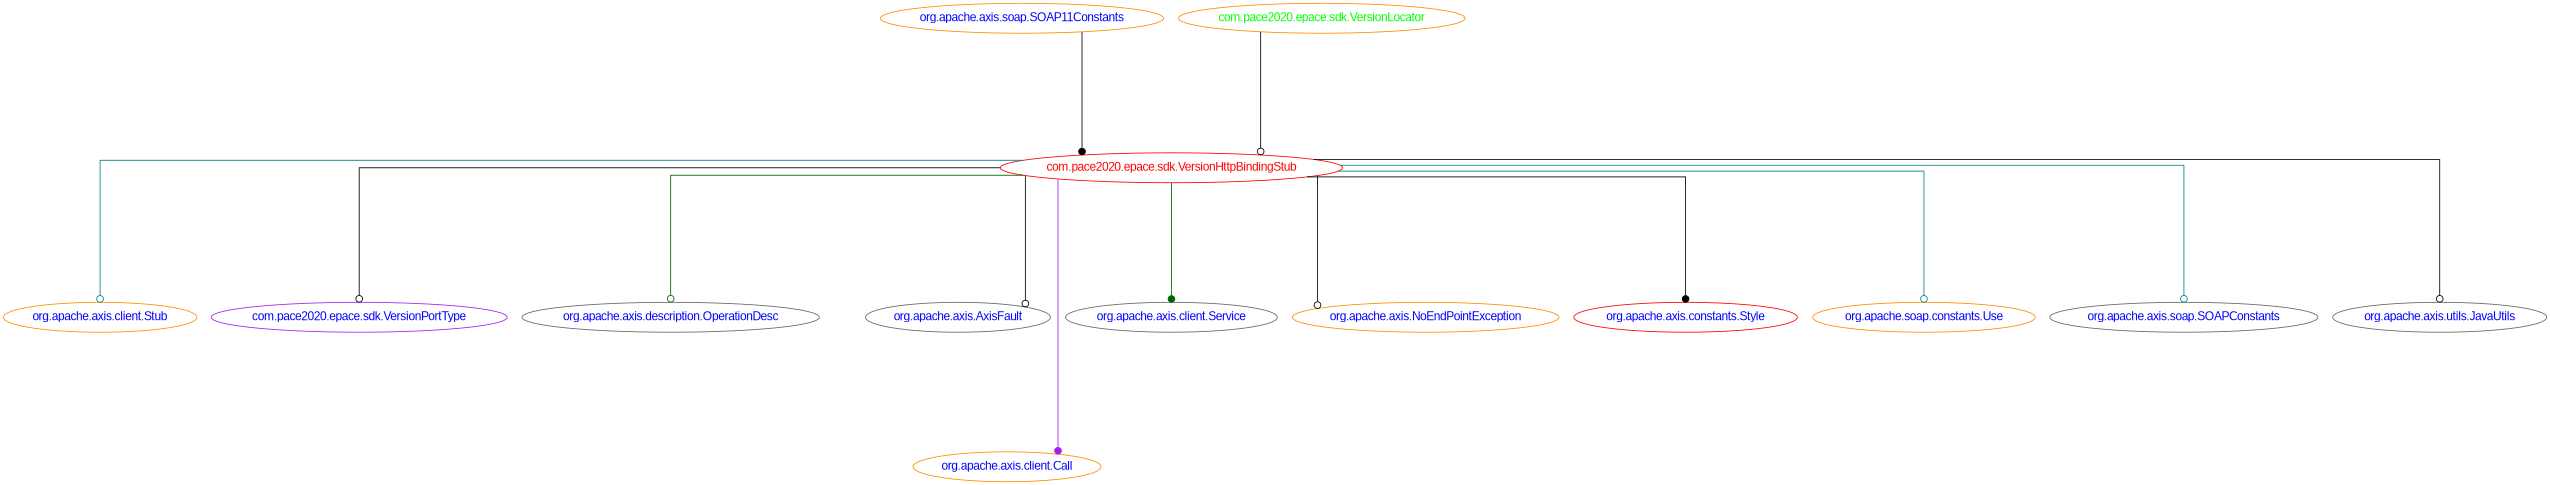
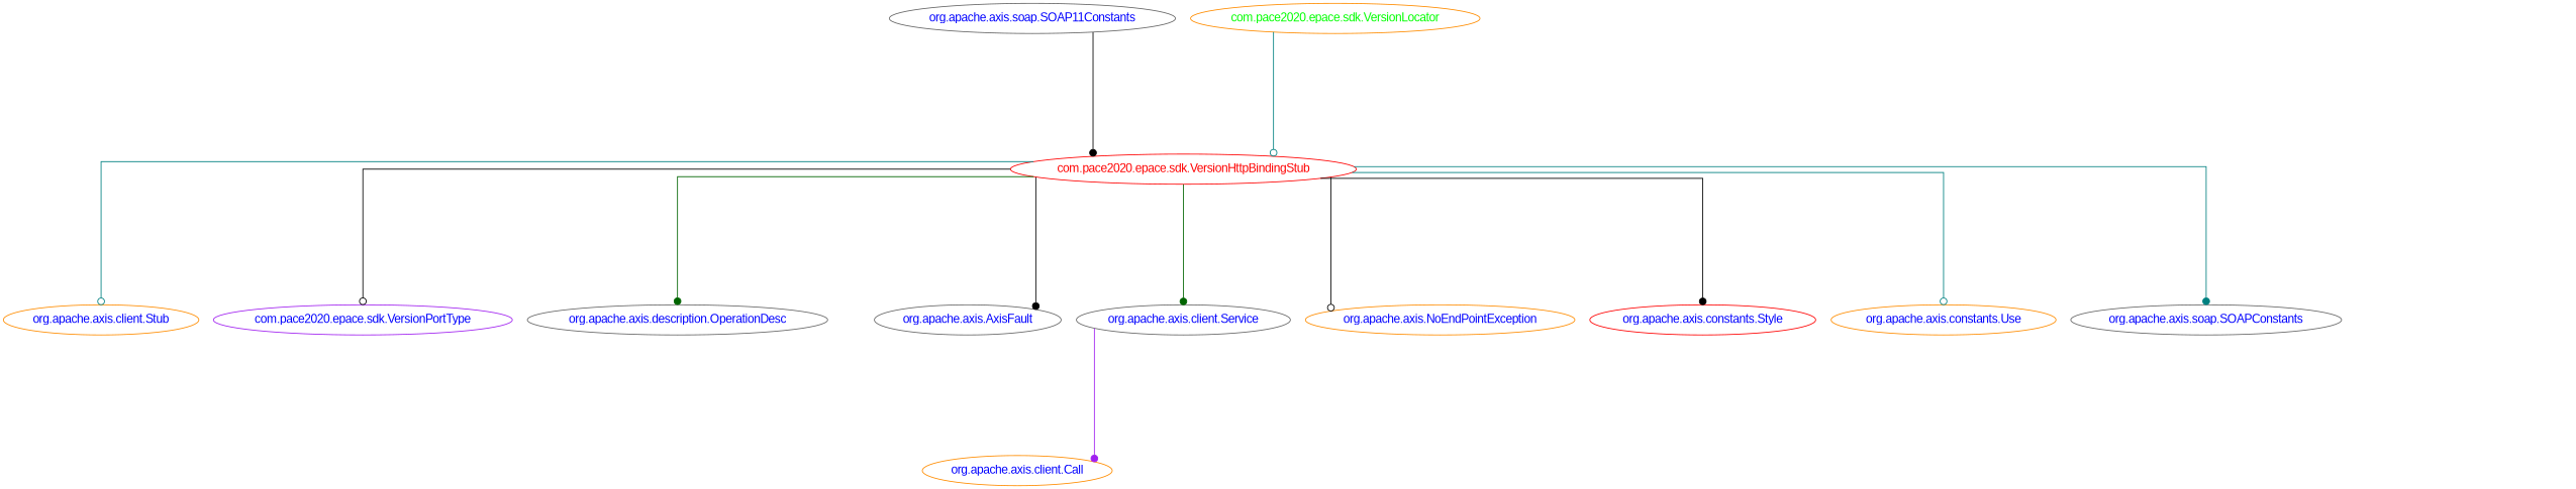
  digraph {
    concentrate=true
    fontname="Liberation Sans"
    rankdir=TB
    ranksep=2.0
    splines=ortho
    node [color=darkorange fontcolor=blue fontname="Liberation Sans"]
    edge [arrowhead=dot color=black fontname="Liberation Sans"]
    "com.pace2020.epace.sdk.VersionHttpBindingStub" [color=red fontcolor=red]
    "org.apache.axis.client.Stub"
    "com.pace2020.epace.sdk.VersionPortType" [color=purple]
    "org.apache.axis.description.OperationDesc" [color=gray40]
    "org.apache.axis.client.Call"
    "org.apache.axis.AxisFault" [color=gray40]
    "org.apache.axis.client.Service" [color=gray40]
    "org.apache.axis.NoEndPointException"
    "org.apache.axis.constants.Style" [color=red]
-   "org.apache.axis.constants.Use" [label="org.apache.soap.constants.Use"]
+   "org.apache.axis.constants.Use"
    "org.apache.axis.soap.SOAPConstants" [color=gray40]
-   "org.apache.axis.utils.JavaUtils" [color=gray40]
-   "org.apache.axis.soap.SOAP11Constants"
+   "org.apache.axis.soap.SOAP11Constants" [color=gray40]
    "com.pace2020.epace.sdk.VersionLocator" [fontcolor=green]
    "com.pace2020.epace.sdk.VersionHttpBindingStub" -> "org.apache.axis.client.Stub" [arrowhead=odot color=teal]
    "com.pace2020.epace.sdk.VersionHttpBindingStub" -> "com.pace2020.epace.sdk.VersionPortType" [arrowhead=odot]
-   "com.pace2020.epace.sdk.VersionHttpBindingStub" -> "org.apache.axis.description.OperationDesc" [arrowhead=odot color=darkgreen]
-   "com.pace2020.epace.sdk.VersionHttpBindingStub" -> "org.apache.axis.client.Call" [color=purple]
-   "com.pace2020.epace.sdk.VersionHttpBindingStub" -> "org.apache.axis.AxisFault" [arrowhead=odot]
+   "com.pace2020.epace.sdk.VersionHttpBindingStub" -> "org.apache.axis.description.OperationDesc" [color=darkgreen]
+   "org.apache.axis.client.Service" -> "org.apache.axis.client.Call" [color=purple]
+   "com.pace2020.epace.sdk.VersionHttpBindingStub" -> "org.apache.axis.AxisFault"
    "com.pace2020.epace.sdk.VersionHttpBindingStub" -> "org.apache.axis.client.Service" [color=darkgreen]
    "com.pace2020.epace.sdk.VersionHttpBindingStub" -> "org.apache.axis.NoEndPointException" [arrowhead=odot]
    "com.pace2020.epace.sdk.VersionHttpBindingStub" -> "org.apache.axis.constants.Style"
    "com.pace2020.epace.sdk.VersionHttpBindingStub" -> "org.apache.axis.constants.Use" [arrowhead=odot color=teal]
-   "com.pace2020.epace.sdk.VersionHttpBindingStub" -> "org.apache.axis.soap.SOAPConstants" [arrowhead=odot color=teal]
-   "com.pace2020.epace.sdk.VersionHttpBindingStub" -> "org.apache.axis.utils.JavaUtils" [arrowhead=odot]
+   "com.pace2020.epace.sdk.VersionHttpBindingStub" -> "org.apache.axis.soap.SOAPConstants" [color=teal]
    "org.apache.axis.soap.SOAP11Constants" -> "com.pace2020.epace.sdk.VersionHttpBindingStub"
-   "com.pace2020.epace.sdk.VersionLocator" -> "com.pace2020.epace.sdk.VersionHttpBindingStub" [arrowhead=odot]
+   "com.pace2020.epace.sdk.VersionLocator" -> "com.pace2020.epace.sdk.VersionHttpBindingStub" [arrowhead=odot color=teal]
  }
